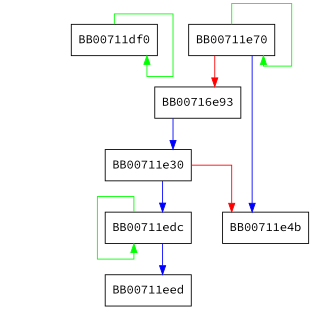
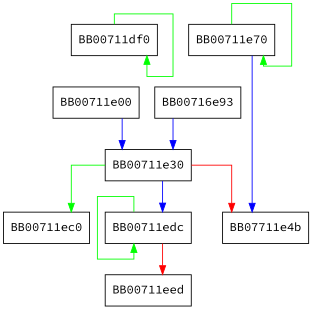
  digraph {
    fontname="Source Code Pro"
    splines=ortho
    node [fontname="Source Code Pro" shape=box]
    edge [color=green fontname="Source Code Pro"]
    BB00711df0
+   BB00711e00
    BB00711e30
-   BB00711e4b
+   BB00711ec0
+   BB00711e4b [label=BB07711e4b]
    BB00711edc
    BB00711eed
    BB00711e70
    n9 [label=BB00716e93]
    BB00711df0 -> BB00711df0
+   BB00711e00 -> BB00711e30 [color=blue]
+   BB00711e30 -> BB00711ec0
    BB00711e30 -> BB00711e4b [color=red]
    BB00711e30 -> BB00711edc [color=blue]
    BB00711edc -> BB00711edc
-   BB00711edc -> BB00711eed [color=blue]
+   BB00711edc -> BB00711eed [color=red]
    BB00711e70 -> BB00711e4b [color=blue]
    BB00711e70 -> BB00711e70
-   BB00711e70 -> n9 [color=red]
    n9 -> BB00711e30 [color=blue]
  }
